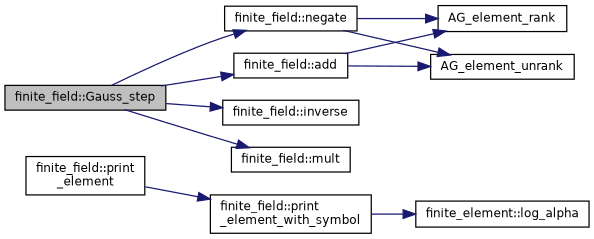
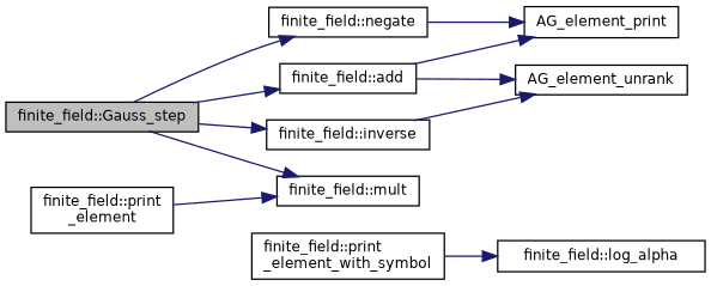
  digraph {
    rankdir=LR
    node [color=black fillcolor=white fontname=Helvetica fontsize=10 shape=record style=filled]
    edge [color=midnightblue fontname=Helvetica fontsize=10 labelfontname=Helvetica labelfontsize=10 style=solid]
    n1 [fillcolor=grey75 fontcolor=black height=0.2 label="finite_field::Gauss_step" width=0.4]
    n2 [height=0.2 label="finite_field::negate" width=0.4]
    n3 [height=0.2 label="finite_field::mult" width=0.4]
    n4 [height=0.2 label="finite_field::inverse" width=0.4]
    n5 [height=0.2 label="finite_field::add" width=0.4]
    n6 [height=0.2 label=AG_element_unrank width=0.4]
-   n7 [height=0.2 label=AG_element_rank width=0.4]
+   n7 [height=0.2 label=AG_element_print width=0.4]
    n8 [height=0.2 label="finite_field::print\l_element" width=0.4]
    n9 [height=0.2 label="finite_field::print\l_element_with_symbol" width=0.4]
-   n10 [height=0.2 label="finite_element::log_alpha" width=0.4]
+   n10 [height=0.2 label="finite_field::log_alpha" width=0.4]
    n1 -> n2
    n1 -> n3
    n1 -> n4
    n1 -> n5
-   n2 -> n6
+   n4 -> n6
    n2 -> n7
    n5 -> n6
    n5 -> n7
-   n8 -> n9
+   n8 -> n3
    n9 -> n10
  }
